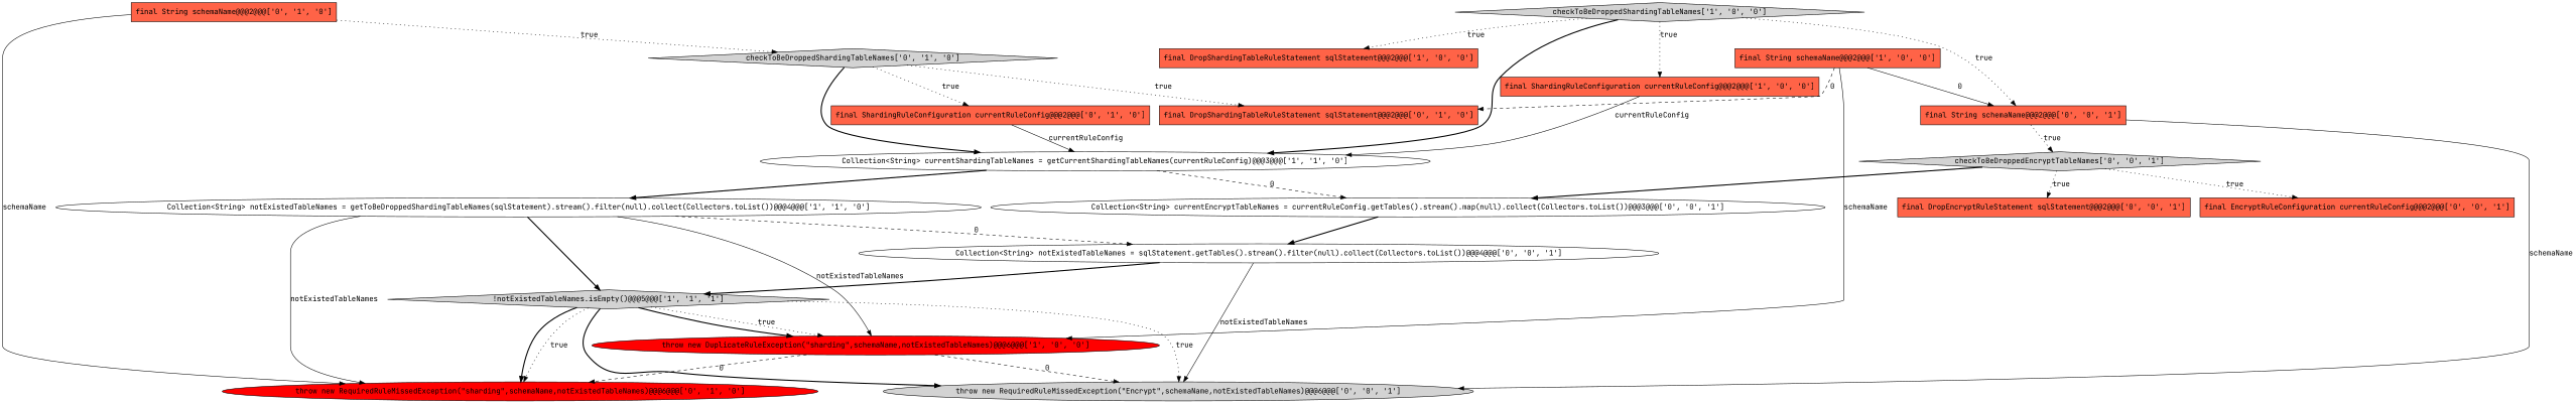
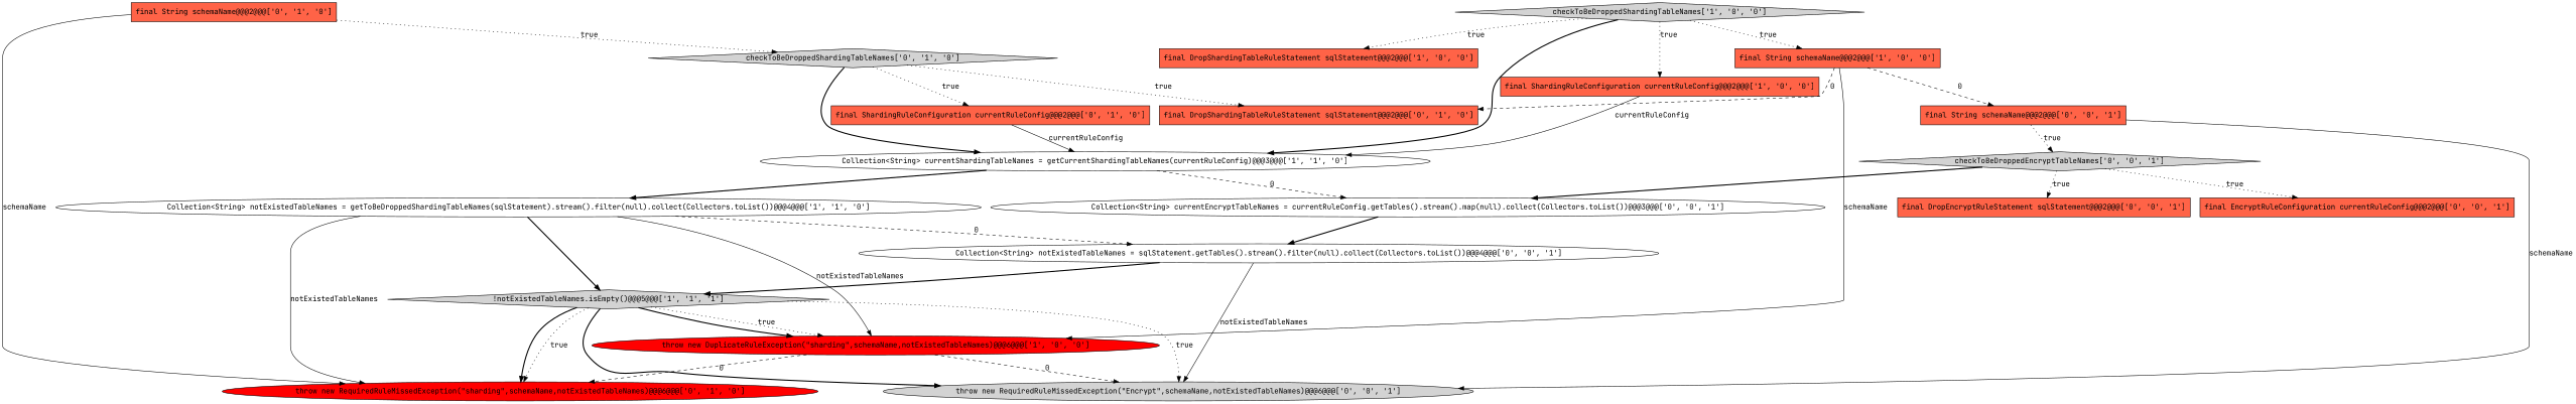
  digraph {
    fontname="JetBrains Mono"
    node [fillcolor=tomato fontname="JetBrains Mono" shape=box style=filled]
    edge [fontname="JetBrains Mono" style=dotted]
    n1 [fillcolor=red label="throw new RequiredRuleMissedException(\"sharding\",schemaName,notExistedTableNames)@@@6@@@['0', '1', '0']" shape=ellipse]
    n2 [label="final ShardingRuleConfiguration currentRuleConfig@@@2@@@['1', '0', '0']"]
    n3 [fillcolor=white label="Collection<String> currentShardingTableNames = getCurrentShardingTableNames(currentRuleConfig)@@@3@@@['1', '1', '0']" shape=ellipse]
    n4 [fillcolor=white label="Collection<String> currentEncryptTableNames = currentRuleConfig.getTables().stream().map(null).collect(Collectors.toList())@@@3@@@['0', '0', '1']" shape=ellipse]
    n5 [fillcolor=white label="Collection<String> notExistedTableNames = getToBeDroppedShardingTableNames(sqlStatement).stream().filter(null).collect(Collectors.toList())@@@4@@@['1', '1', '0']" shape=ellipse]
    n6 [label="final DropEncryptRuleStatement sqlStatement@@@2@@@['0', '0', '1']"]
    n7 [label="final DropShardingTableRuleStatement sqlStatement@@@2@@@['1', '0', '0']"]
    n8 [fillcolor=lightgray label="throw new RequiredRuleMissedException(\"Encrypt\",schemaName,notExistedTableNames)@@@6@@@['0', '0', '1']" shape=ellipse]
    n9 [fillcolor=white label="Collection<String> notExistedTableNames = sqlStatement.getTables().stream().filter(null).collect(Collectors.toList())@@@4@@@['0', '0', '1']" shape=ellipse]
    n10 [fillcolor=lightgray label="!notExistedTableNames.isEmpty()@@@5@@@['1', '1', '1']" shape=diamond]
    n11 [fillcolor=red label="throw new DuplicateRuleException(\"sharding\",schemaName,notExistedTableNames)@@@6@@@['1', '0', '0']" shape=ellipse]
    n12 [label="final String schemaName@@@2@@@['0', '1', '0']"]
    n13 [fillcolor=lightgray label="checkToBeDroppedShardingTableNames['0', '1', '0']" shape=diamond]
    n14 [fillcolor=lightgray label="checkToBeDroppedEncryptTableNames['0', '0', '1']" shape=diamond]
    n15 [label="final EncryptRuleConfiguration currentRuleConfig@@@2@@@['0', '0', '1']"]
    n16 [label="final String schemaName@@@2@@@['0', '0', '1']"]
    n17 [label="final ShardingRuleConfiguration currentRuleConfig@@@2@@@['0', '1', '0']"]
    n18 [label="final DropShardingTableRuleStatement sqlStatement@@@2@@@['0', '1', '0']"]
    n19 [label="final String schemaName@@@2@@@['1', '0', '0']"]
    n20 [fillcolor=lightgray label="checkToBeDroppedShardingTableNames['1', '0', '0']" shape=diamond]
    n2 -> n3 [label=currentRuleConfig style=solid]
    n3 -> n4 [label=0 style=dashed]
    n3 -> n5 [style=bold]
    n4 -> n9 [style=bold]
    n5 -> n1 [label=notExistedTableNames style=solid]
    n5 -> n9 [label=0 style=dashed]
    n5 -> n10 [style=bold]
    n5 -> n11 [label=notExistedTableNames style=solid]
    n9 -> n8 [label=notExistedTableNames style=solid]
    n9 -> n10 [style=bold]
    n10 -> n1 [label=true]
    n10 -> n1 [style=bold]
    n10 -> n8 [style=bold]
    n10 -> n8 [label=true]
    n10 -> n11 [label=true]
    n10 -> n11 [style=bold]
    n11 -> n1 [label=0 style=dashed]
    n11 -> n8 [label=0 style=dashed]
    n12 -> n1 [label=schemaName style=solid]
    n12 -> n13 [label=true]
    n13 -> n3 [style=bold]
    n13 -> n17 [label=true]
    n13 -> n18 [label=true]
    n14 -> n4 [style=bold]
    n14 -> n6 [label=true]
    n14 -> n15 [label=true]
    n16 -> n8 [label=schemaName style=solid]
    n16 -> n14 [label=true]
    n17 -> n3 [label=currentRuleConfig style=solid]
    n19 -> n11 [label=schemaName style=solid]
-   n19 -> n16 [label=0 style=solid]
+   n19 -> n16 [label=0 style=dashed]
    n19 -> n18 [label=0 style=dashed]
    n20 -> n2 [label=true]
    n20 -> n3 [style=bold]
    n20 -> n7 [label=true]
-   n20 -> n16 [label=true]
+   n20 -> n19 [label=true]
  }
